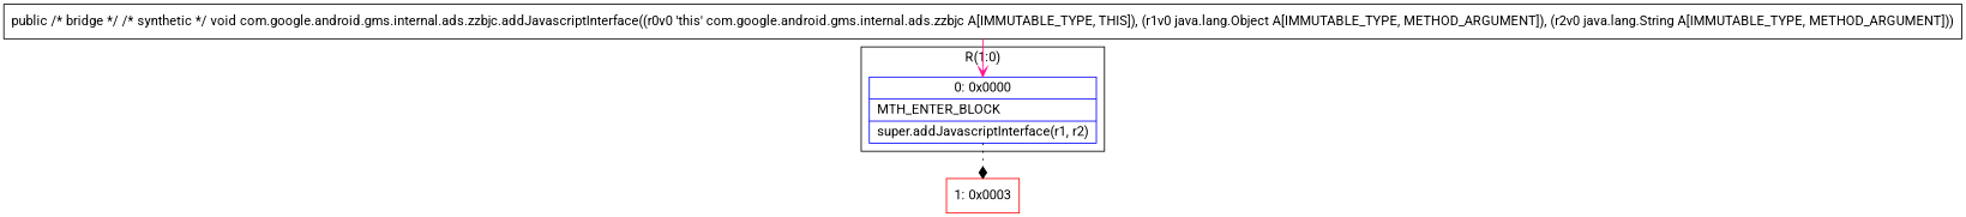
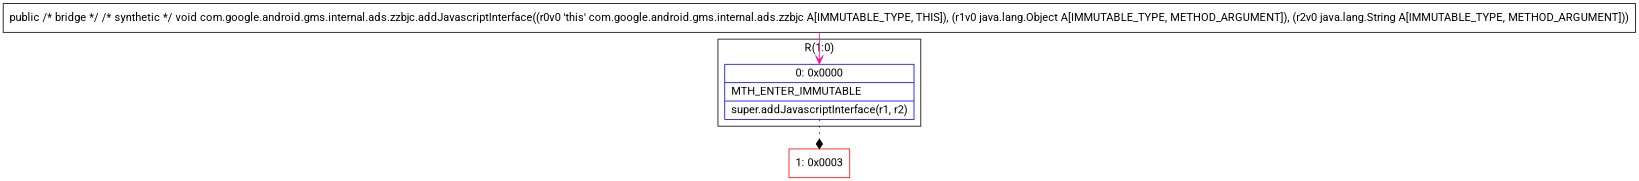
  digraph {
    fontname=Roboto
    node [shape=record fontname=Roboto]
    edge [fontname=Roboto]
-   n1 [color=blue label="{0\:\ 0x0000|MTH_ENTER_BLOCK\l|super.addJavascriptInterface(r1, r2)\l}"]
+   n1 [color=blue label="{0\:\ 0x0000|MTH_ENTER_IMMUTABLE\l|super.addJavascriptInterface(r1, r2)\l}"]
    n2 [color=red label="{1\:\ 0x0003}"]
    n3 [label="{public \/* bridge *\/ \/* synthetic *\/ void com.google.android.gms.internal.ads.zzbjc.addJavascriptInterface((r0v0 'this' com.google.android.gms.internal.ads.zzbjc A[IMMUTABLE_TYPE, THIS]), (r1v0 java.lang.Object A[IMMUTABLE_TYPE, METHOD_ARGUMENT]), (r2v0 java.lang.String A[IMMUTABLE_TYPE, METHOD_ARGUMENT])) }"]
    subgraph cluster_1 {
      label="R(1:0)"
      n1
    }
    n1 -> n2 [color=black style=dotted arrowhead=diamond]
    n3 -> n1 [color=deeppink style=solid arrowhead=vee]
  }
